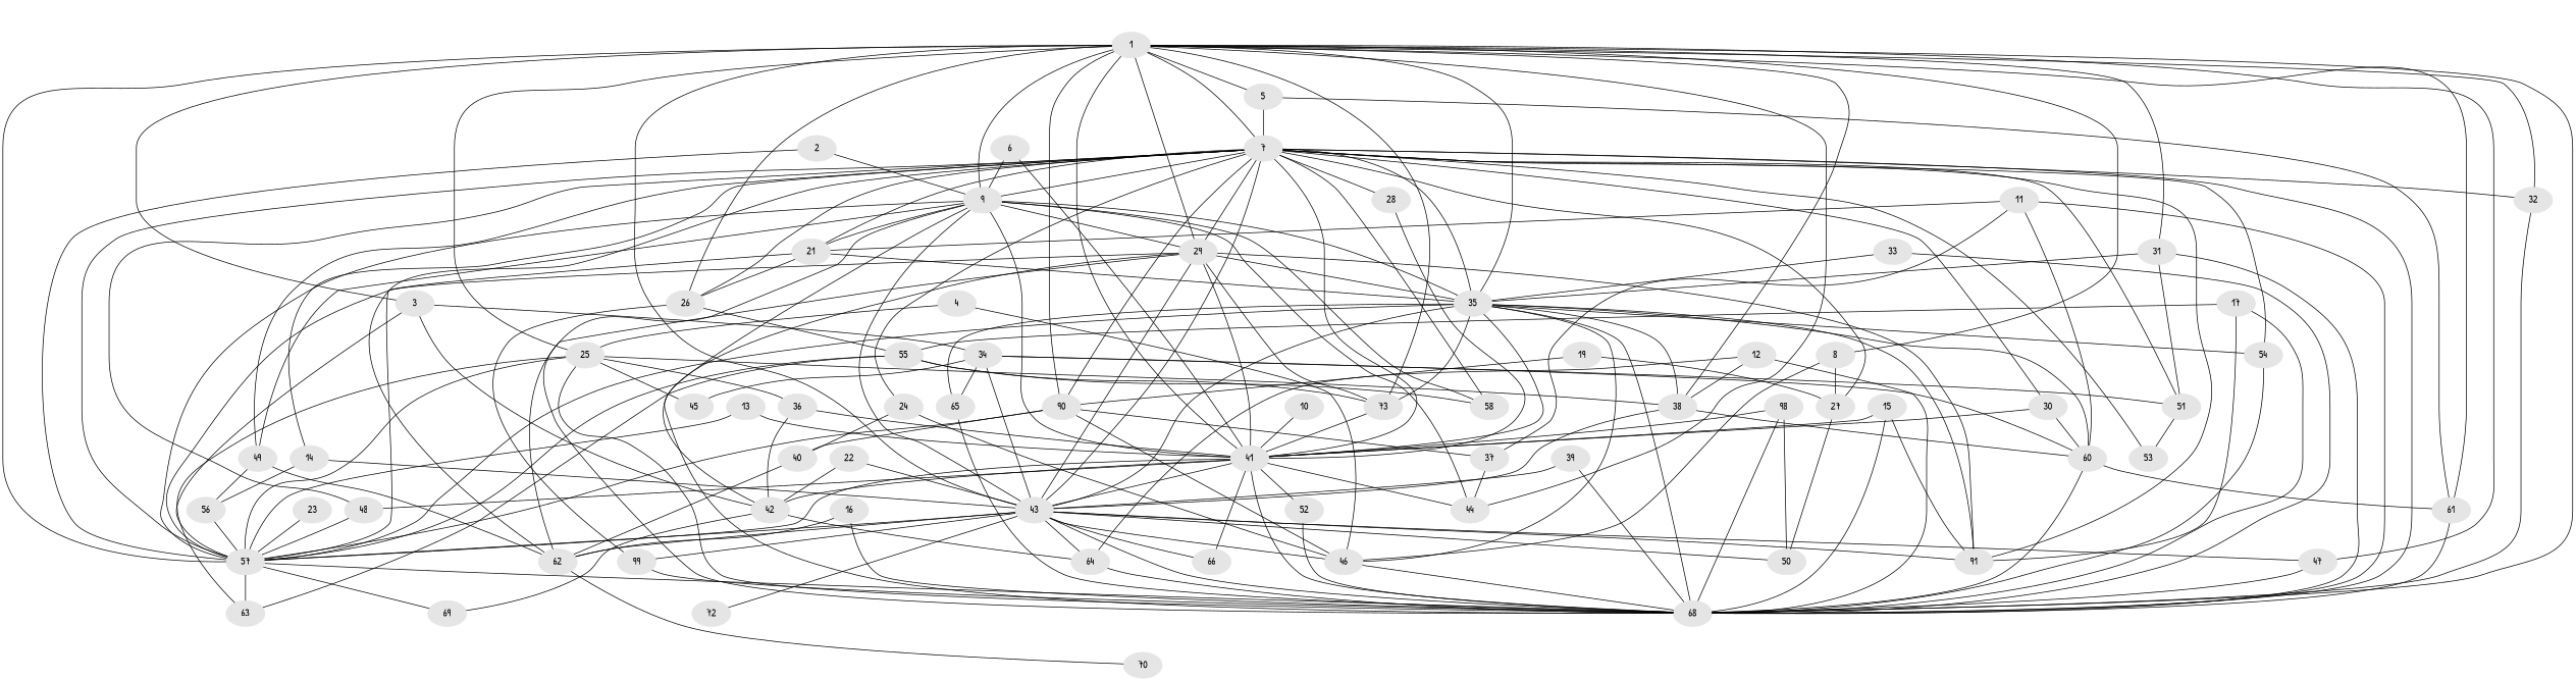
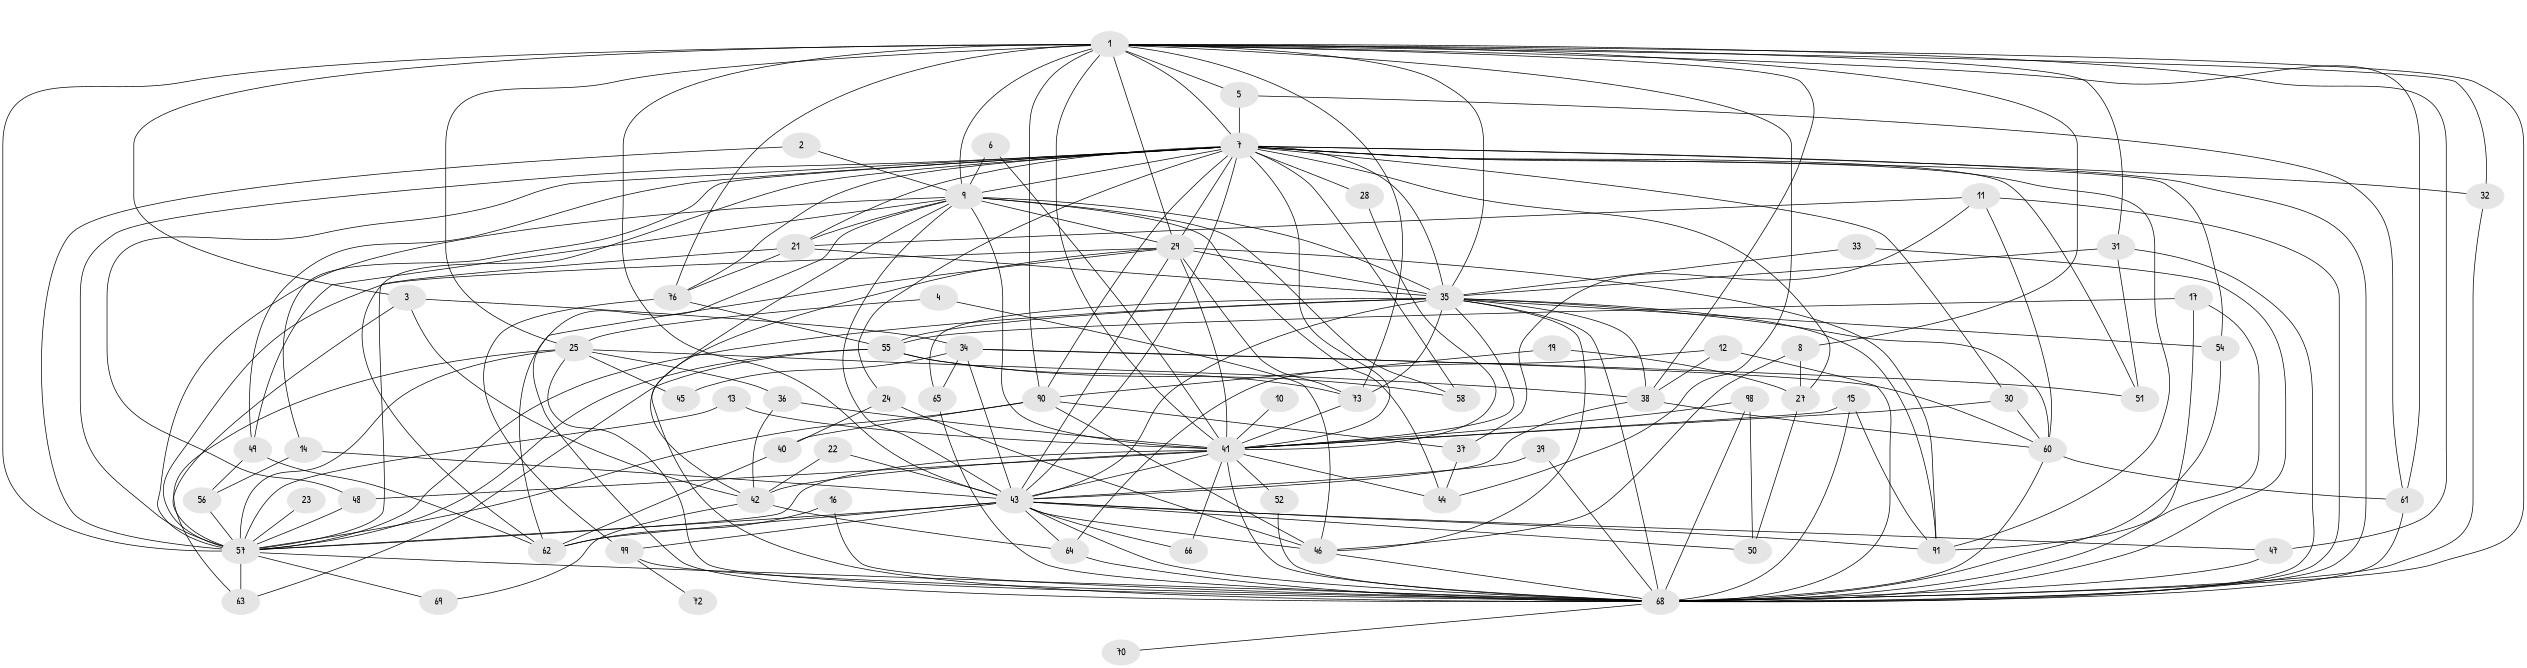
  graph {
    fontname="Patrick Hand"
    node [color=gray90 fontname="Patrick Hand" style=filled]
    edge [fontname="Patrick Hand" weight=1.0]
    1
    3
    5
    7
    8
    9
    n7 [label=90]
    25
-   26
+   26 [label=76]
    29
    31
    32
    35
    38
    41
    43
    44
    47
    57
    61
    68
    73
    34
    42
    14
    21
    24
    27
    28
    30
    48
    49
    51
-   53
    54
    58
    62
    n38 [label=91]
    46
    37
    40
    36
    45
    63
    55
    n46 [label=99]
    60
    65
    52
    66
    64
    50
    72
    69
    70
    2
    4
    6
    56
    10
    11
    12
    13
    15
    16
    17
    n67 [label=98]
    19
    22
    23
    33
    39
    1 -- 3
    1 -- 5
    1 -- 7 [weight=3.0]
    1 -- 8
    1 -- 9 [weight=2.0]
    1 -- n7
    1 -- 25 [weight=2.0]
    1 -- 26
    1 -- 29 [weight=3.0]
    1 -- 31
    1 -- 32
    1 -- 35 [weight=2.0]
    1 -- 38
    1 -- 41 [weight=3.0]
    1 -- 43 [weight=4.0]
    1 -- 44
    1 -- 47
    1 -- 57 [weight=5.0]
    1 -- 61
    1 -- 68 [weight=2.0]
    1 -- 73
    3 -- 57
    3 -- 34
    3 -- 42
    5 -- 7
    5 -- 61
    7 -- 9
    7 -- n7
    7 -- 26
    7 -- 29
    7 -- 32
    7 -- 35
    7 -- 41
    7 -- 43 [weight=2.0]
    7 -- 57
    7 -- 68
    7 -- 14
    7 -- 21
    7 -- 24
    7 -- 27
    7 -- 28
    7 -- 30
    7 -- 48
    7 -- 49
    7 -- 51
-   7 -- 53
    7 -- 54
    7 -- 58
    7 -- 62
    7 -- n38
    8 -- 27
    8 -- 46
    9 -- 29
    9 -- 35 [weight=3.0]
    9 -- 41 [weight=2.0]
    9 -- 43
    9 -- 44
    9 -- 57
    9 -- 68
    9 -- 42
    9 -- 21
    9 -- 49
    9 -- 58
    n7 -- 57
    n7 -- 46
    n7 -- 37
    n7 -- 40
    25 -- 38
    25 -- 57
    25 -- 68
    25 -- 36
    25 -- 45 [weight=2.0]
    25 -- 63
    26 -- 55
    26 -- n46
    29 -- 35 [weight=3.0]
    29 -- 41
    29 -- 43 [weight=2.0]
    29 -- 57
    29 -- 68 [weight=2.0]
    29 -- 73
    29 -- 62
    29 -- n38
    31 -- 35
    31 -- 68
    31 -- 51
    32 -- 68
    35 -- 38
    35 -- 41
    35 -- 43
    35 -- 57
    35 -- 68 [weight=2.0]
    35 -- 73
    35 -- 54
    35 -- n38
    35 -- 46
+   35 -- 55
    35 -- 60
    35 -- 65
    38 -- 43
    38 -- 60
    41 -- 43
    41 -- 44
    41 -- 57
    41 -- 68
    41 -- 42 [weight=2.0]
    41 -- 48
    41 -- 52
    41 -- 66
    43 -- 47
    43 -- 57
    43 -- 68
    43 -- 62
    43 -- n38
    43 -- 46
    43 -- n46
    43 -- 66
    43 -- 64
    43 -- 50
-   43 -- 72
+   n46 -- 72
    47 -- 68
    57 -- 68
    57 -- 63
    57 -- 69
    61 -- 68
-   62 -- 70
+   68 -- 70
    73 -- 41
    34 -- 43
    34 -- 51
    34 -- 45
    34 -- 60
    34 -- 65
    42 -- 64
    42 -- 69
    14 -- 43
    14 -- 56
    21 -- 26
    21 -- 35
    21 -- 57 [weight=2.0]
    24 -- 46
    24 -- 40
    27 -- 50
    28 -- 41
    30 -- 41
    30 -- 60
    48 -- 57
    49 -- 62 [weight=2.0]
    49 -- 56
-   51 -- 53
    54 -- 68
    46 -- 68
    37 -- 44
    40 -- 62
    36 -- 41
    36 -- 42
    55 -- 57
    55 -- 73
    55 -- 58
    55 -- 63
    n46 -- 68
    60 -- 61
    60 -- 68
    65 -- 68
    52 -- 68
    64 -- 68
    2 -- 9
    2 -- 57
    4 -- 25
    4 -- 46
    6 -- 9
    6 -- 41
    56 -- 57 [weight=2.0]
    10 -- 41
    11 -- 68
    11 -- 21
    11 -- 37
    11 -- 60
    12 -- 38
    12 -- 68 [weight=2.0]
    12 -- 64
    13 -- 41
    13 -- 57
    15 -- 41
    15 -- 68
    15 -- n38
    16 -- 68
    16 -- 62
    17 -- 68
    17 -- n38
    17 -- 55
    n67 -- 41
    n67 -- 68
    n67 -- 50
    19 -- n7
    19 -- 27
    22 -- 43
    22 -- 42
    23 -- 57
    33 -- 35
    33 -- 68
    39 -- 43
    39 -- 68
  }
